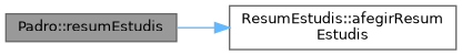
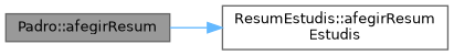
  digraph {
    rankdir=LR
    node [fontname=Helvetica fontsize=10 shape=box style=filled]
-   n1 [color=gray40 fillcolor=grey60 fontcolor=black height=0.2 label="Padro::resumEstudis" width=0.4]
+   n1 [color=gray40 fillcolor=grey60 fontcolor=black height=0.2 label="Padro::afegirResum" width=0.4]
    n2 [color=grey40 fillcolor=white height=0.2 label="ResumEstudis::afegirResum\lEstudis" width=0.4]
    n1 -> n2 [color=steelblue1 fontname=Helvetica fontsize=10 labelfontname=Helvetica labelfontsize=10 style=solid]
  }
